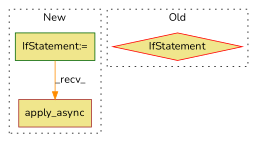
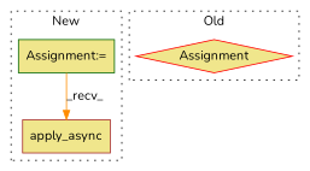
  digraph {
    fontname=Nunito
    node [shape=box style=filled fillcolor=khaki fontname=Nunito]
    n1 [a=32 l="12,1" label=apply_async s="3170,3198" color=brown]
-   n2 [a=7 l=1 label="IfStatement:=" s=2435 color=darkgreen]
-   n3 [a=25 l="4,2" label=IfStatement s="2664,2699" shape=diamond color=red]
+   n2 [a=7 l=1 label="Assignment:=" s=2435 color=darkgreen]
+   n3 [a=25 l="4,2" label=Assignment s="2664,2699" shape=diamond color=red]
    subgraph cluster_1 {
      label=New
      style=dotted
      n1
      n2
    }
    subgraph cluster_2 {
      label=Old
      style=dotted
      n3
    }
    n2 -> n1 [label=_recv_ color=darkorange fontname=Nunito]
  }
